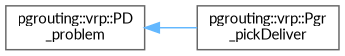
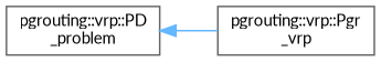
  digraph {
    rankdir=LR
    fontname=Lato
    node [color=grey40 fillcolor=white fontname=Lato fontsize=10 shape=box style=filled]
    n1 [height=0.2 label="pgrouting::vrp::PD\l_problem" width=0.4]
-   n2 [height=0.2 label="pgrouting::vrp::Pgr\l_pickDeliver" width=0.4]
+   n2 [height=0.2 label="pgrouting::vrp::Pgr\l_vrp" width=0.4]
    n1 -> n2 [color=steelblue1 dir=back fontname=Lato fontsize=10 labelfontname=Helvetica labelfontsize=10 style=solid]
  }
